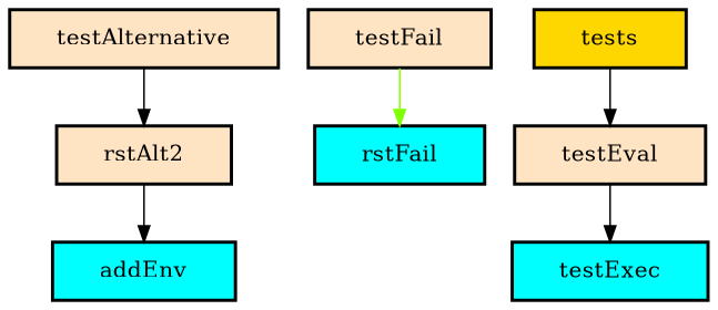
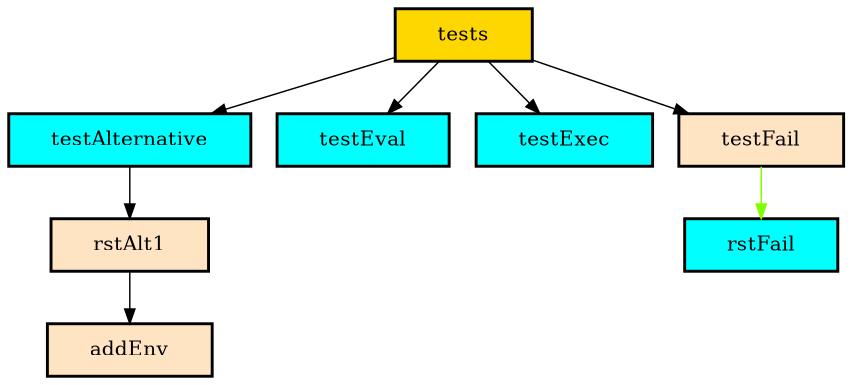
  digraph {
    node [fillcolor=cyan margin="0.4,0.1" shape=box style="filled,bold"]
    edge [color=black penwidth=1]
-   n1 [label=addEnv]
-   n2 [fillcolor=bisque label=rstAlt2]
+   n1 [fillcolor=bisque label=addEnv]
+   n2 [fillcolor=bisque label=rstAlt1]
    n3 [label=rstFail]
-   n4 [fillcolor=bisque label=testAlternative]
-   n5 [fillcolor=bisque label=testEval]
+   n4 [label=testAlternative]
+   n5 [label=testEval]
    n6 [label=testExec]
    n7 [fillcolor=bisque label=testFail]
    n8 [fillcolor=gold label=tests]
    n2 -> n1
    n4 -> n2
    n7 -> n3 [color=chartreuse]
+   n8 -> n4
    n8 -> n5
-   n5 -> n6
+   n8 -> n6
+   n8 -> n7
  }
